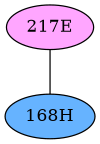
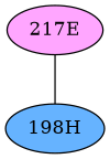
  graph {
    node [style=radial]
    "217E" [fillcolor="#FFA6FF"]
-   "198H" [fillcolor="#66B3FF" label="168H"]
+   "198H" [fillcolor="#66B3FF"]
    "217E" -- "198H" [penwidth=1]
  }
